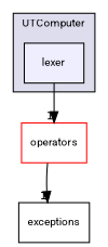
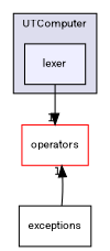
  digraph {
    compound=true
    fontname=Roboto
    node [fontname=Roboto fontsize=10 shape=box style=filled]
    edge [fontname=Roboto headlabel=1 labeldistance=1.5 labelfontname=Helvetica labelfontsize=10]
    n1 [fillcolor="#eeeeff" label=lexer pencolor=black]
    n2 [color=red fillcolor=white label=operators]
    n3 [label=exceptions style=""]
    subgraph cluster_1 {
      bgcolor="#ddddee"
      fontsize=10
      label=UTComputer
      pencolor=black
      n1
    }
    n1 -> n2
-   n2 -> n3
+   n3 -> n2
  }
